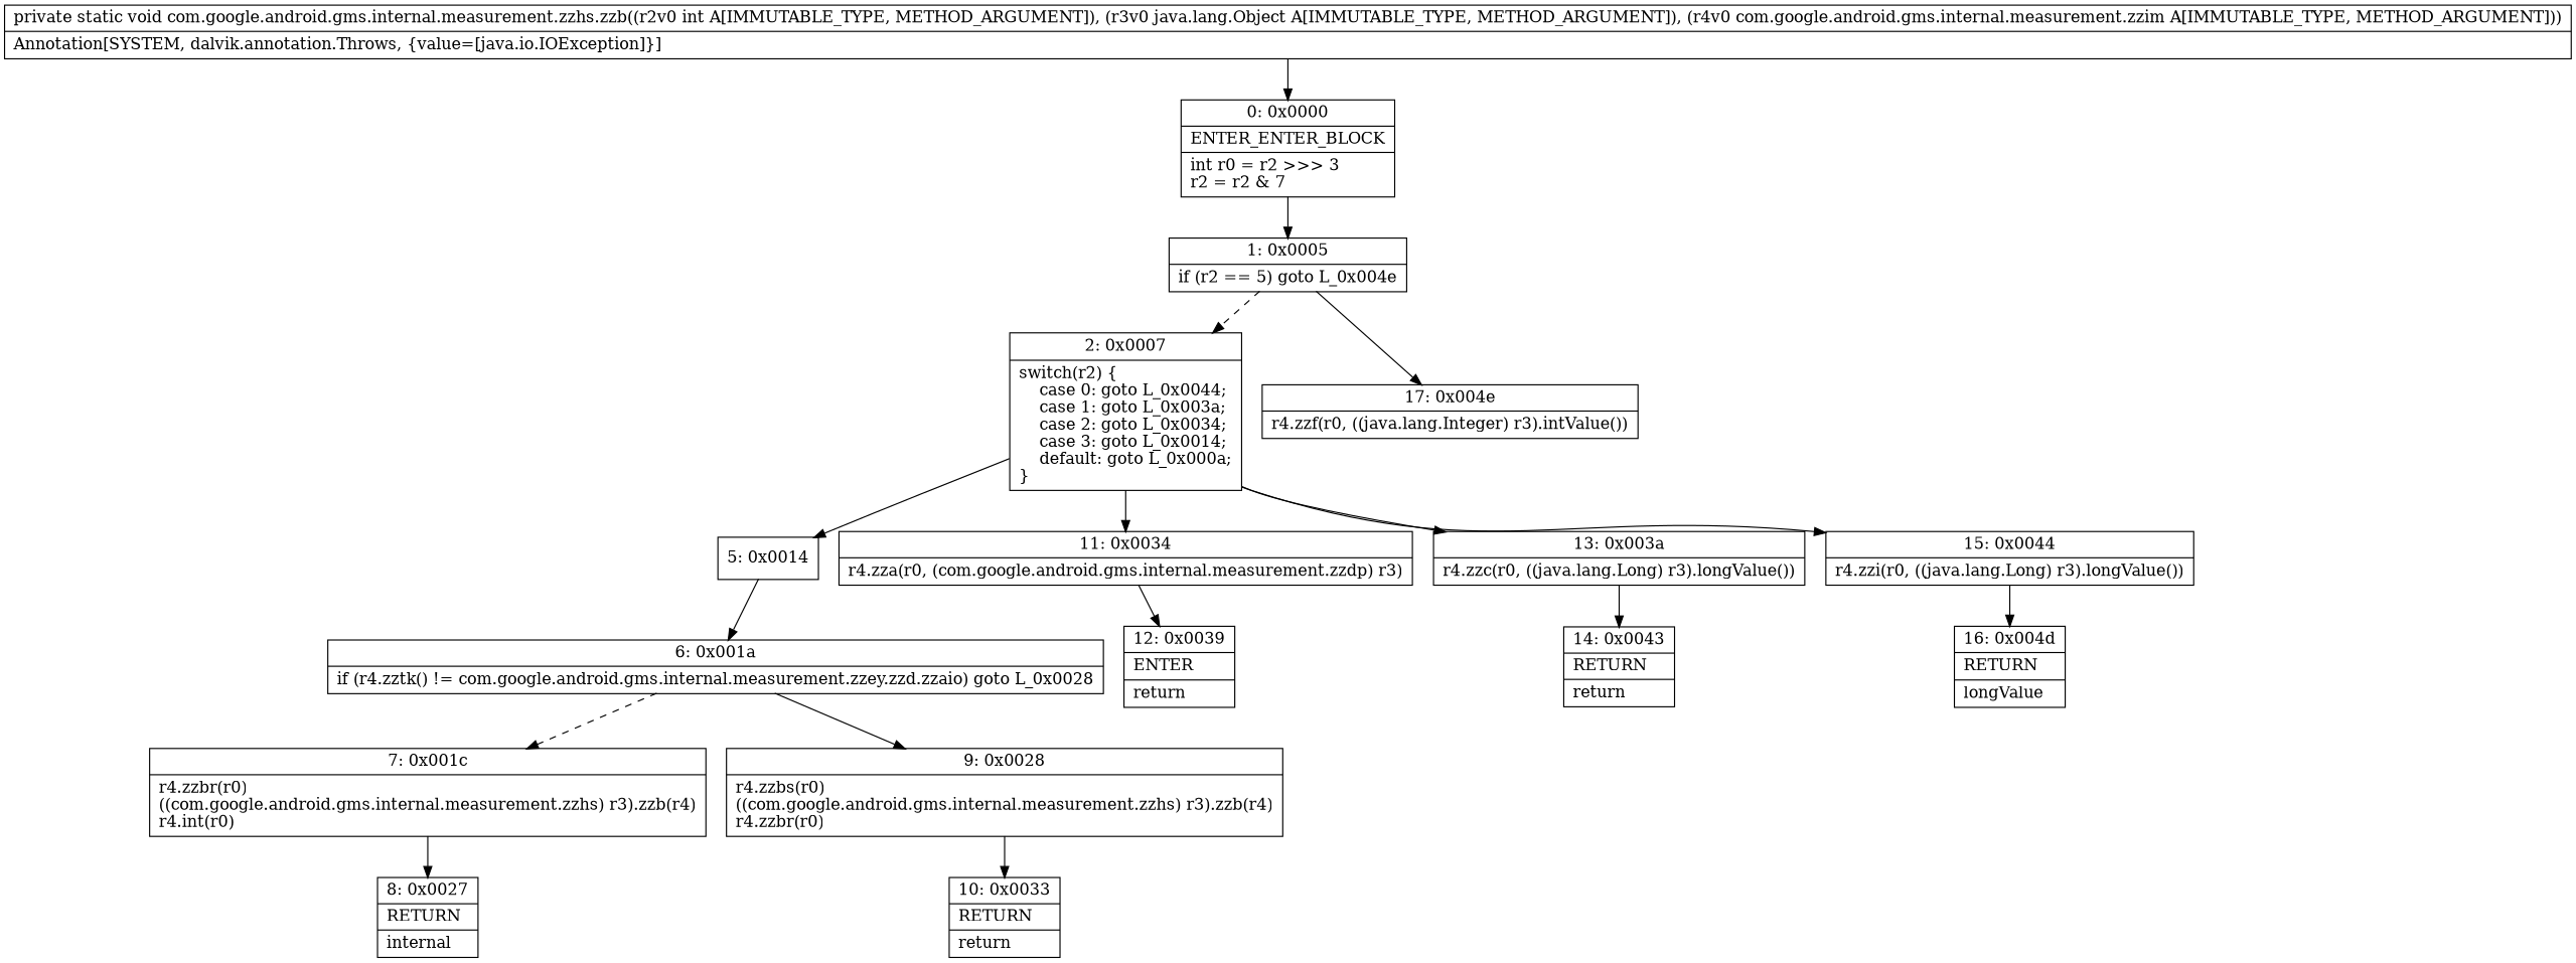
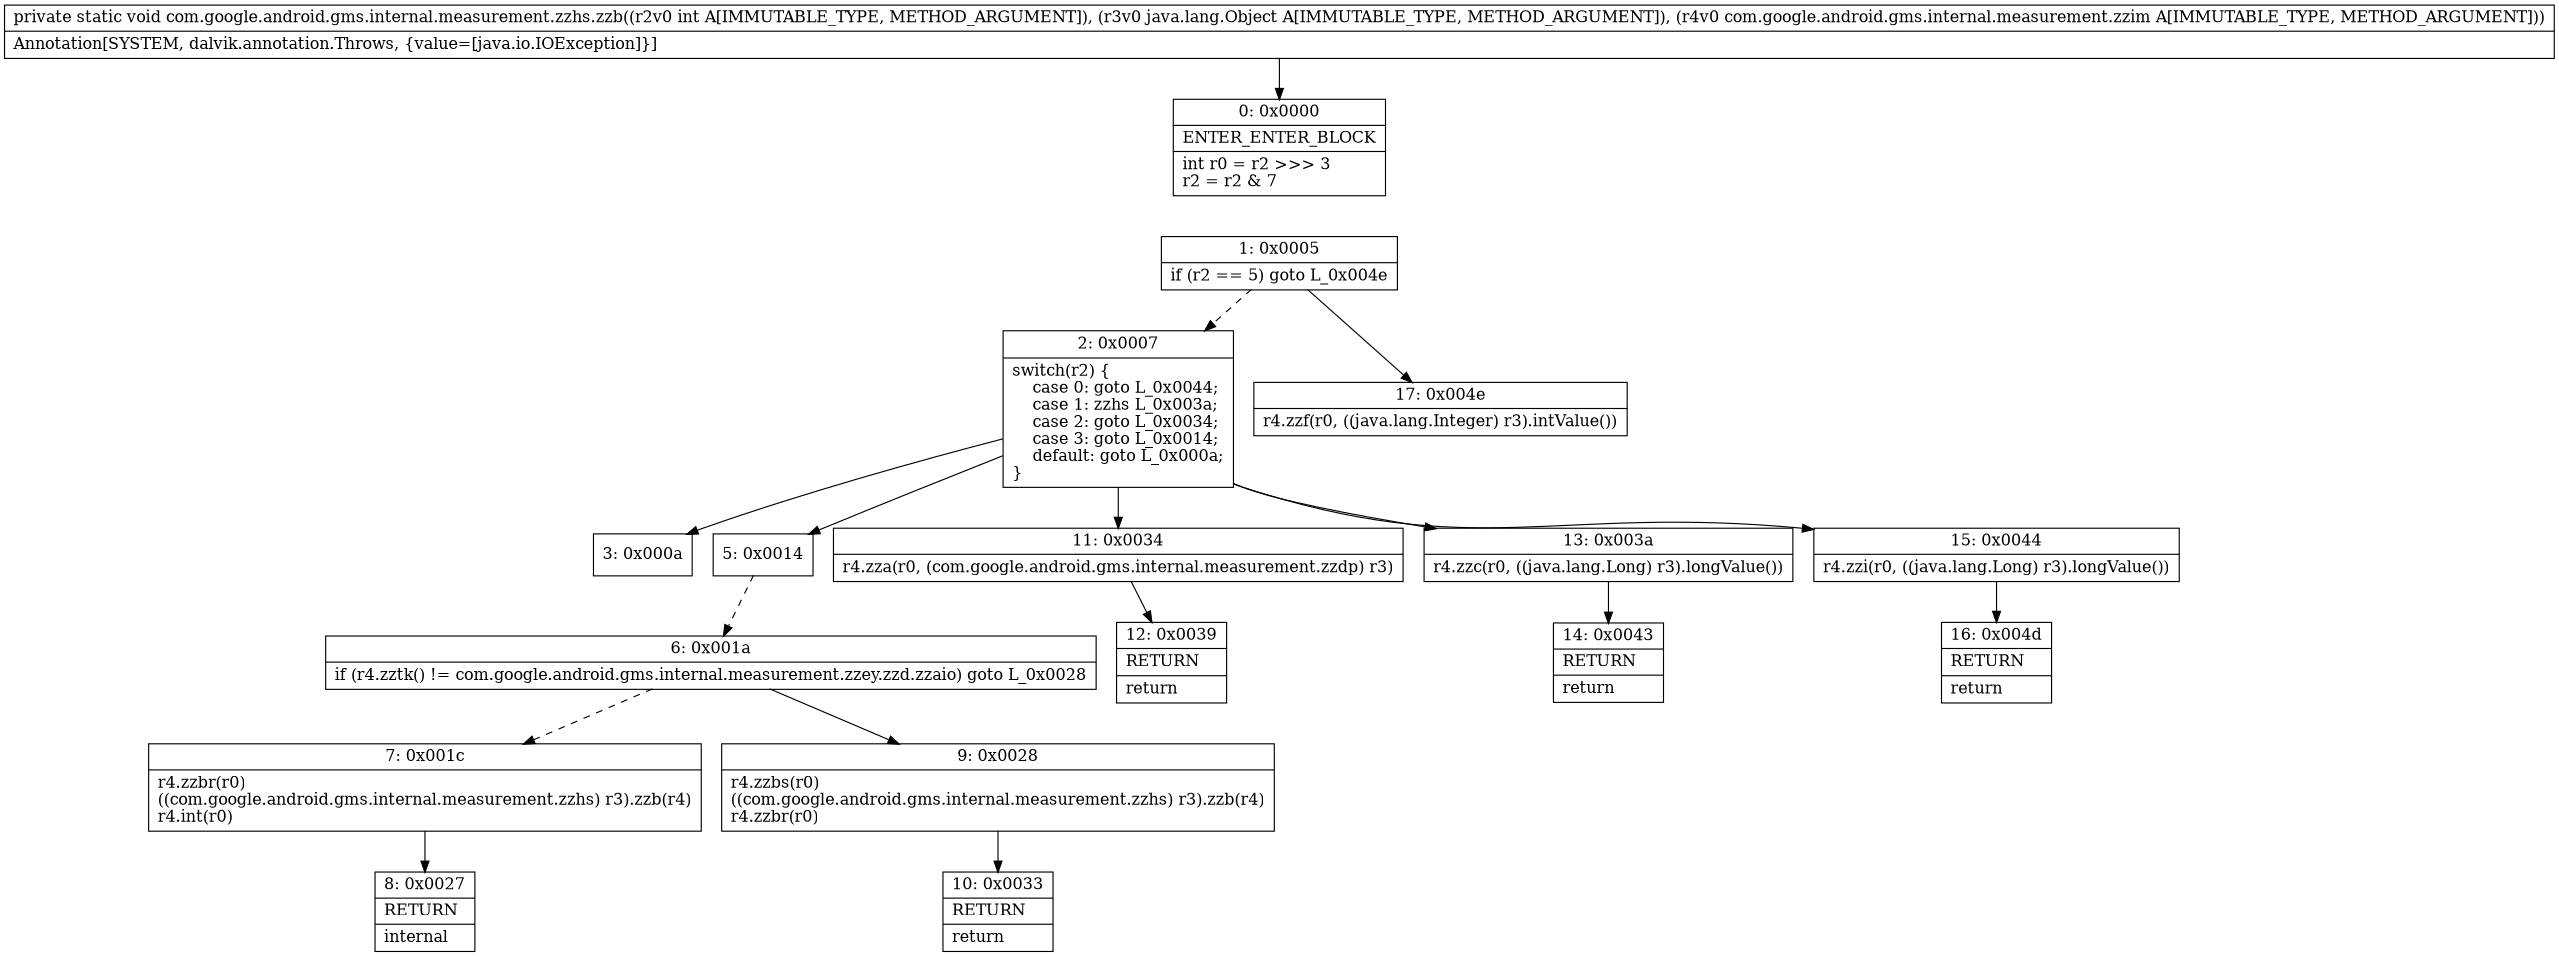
  digraph {
    node [shape=record]
    n1 [label="{0\:\ 0x0000|ENTER_ENTER_BLOCK\l|int r0 = r2 \>\>\> 3\lr2 = r2 & 7\l}"]
    n2 [label="{1\:\ 0x0005|if (r2 == 5) goto L_0x004e\l}"]
-   n3 [label="{2\:\ 0x0007|switch(r2) \{\l    case 0: goto L_0x0044;\l    case 1: goto L_0x003a;\l    case 2: goto L_0x0034;\l    case 3: goto L_0x0014;\l    default: goto L_0x000a;\l\}\l}"]
+   n3 [label="{2\:\ 0x0007|switch(r2) \{\l    case 0: goto L_0x0044;\l    case 1: zzhs L_0x003a;\l    case 2: goto L_0x0034;\l    case 3: goto L_0x0014;\l    default: goto L_0x000a;\l\}\l}"]
    n4 [label="{17\:\ 0x004e|r4.zzf(r0, ((java.lang.Integer) r3).intValue())\l}"]
+   n5 [label="{3\:\ 0x000a}"]
    n6 [label="{5\:\ 0x0014}"]
    n7 [label="{11\:\ 0x0034|r4.zza(r0, (com.google.android.gms.internal.measurement.zzdp) r3)\l}"]
    n8 [label="{13\:\ 0x003a|r4.zzc(r0, ((java.lang.Long) r3).longValue())\l}"]
    n9 [label="{15\:\ 0x0044|r4.zzi(r0, ((java.lang.Long) r3).longValue())\l}"]
    n10 [label="{6\:\ 0x001a|if (r4.zztk() != com.google.android.gms.internal.measurement.zzey.zzd.zzaio) goto L_0x0028\l}"]
-   n11 [label="{12\:\ 0x0039|ENTER\l|return\l}"]
+   n11 [label="{12\:\ 0x0039|RETURN\l|return\l}"]
    n12 [label="{14\:\ 0x0043|RETURN\l|return\l}"]
-   n13 [label="{16\:\ 0x004d|RETURN\l|longValue\l}"]
+   n13 [label="{16\:\ 0x004d|RETURN\l|return\l}"]
    n14 [label="{7\:\ 0x001c|r4.zzbr(r0)\l((com.google.android.gms.internal.measurement.zzhs) r3).zzb(r4)\lr4.int(r0)\l}"]
    n15 [label="{9\:\ 0x0028|r4.zzbs(r0)\l((com.google.android.gms.internal.measurement.zzhs) r3).zzb(r4)\lr4.zzbr(r0)\l}"]
    n16 [label="{8\:\ 0x0027|RETURN\l|internal\l}"]
    n17 [label="{10\:\ 0x0033|RETURN\l|return\l}"]
    n18 [label="{private static void com.google.android.gms.internal.measurement.zzhs.zzb((r2v0 int A[IMMUTABLE_TYPE, METHOD_ARGUMENT]), (r3v0 java.lang.Object A[IMMUTABLE_TYPE, METHOD_ARGUMENT]), (r4v0 com.google.android.gms.internal.measurement.zzim A[IMMUTABLE_TYPE, METHOD_ARGUMENT]))  | Annotation[SYSTEM, dalvik.annotation.Throws, \{value=[java.io.IOException]\}]\l}"]
-   n1 -> n2
    n2 -> n3 [style=dashed]
    n2 -> n4
+   n3 -> n5
    n3 -> n6
    n3 -> n7
    n3 -> n8
    n3 -> n9
-   n6 -> n10
+   n6 -> n10 [style=dashed]
    n7 -> n11
    n8 -> n12
    n9 -> n13
    n10 -> n14 [style=dashed]
    n10 -> n15
    n14 -> n16
    n15 -> n17
    n18 -> n1
  }
